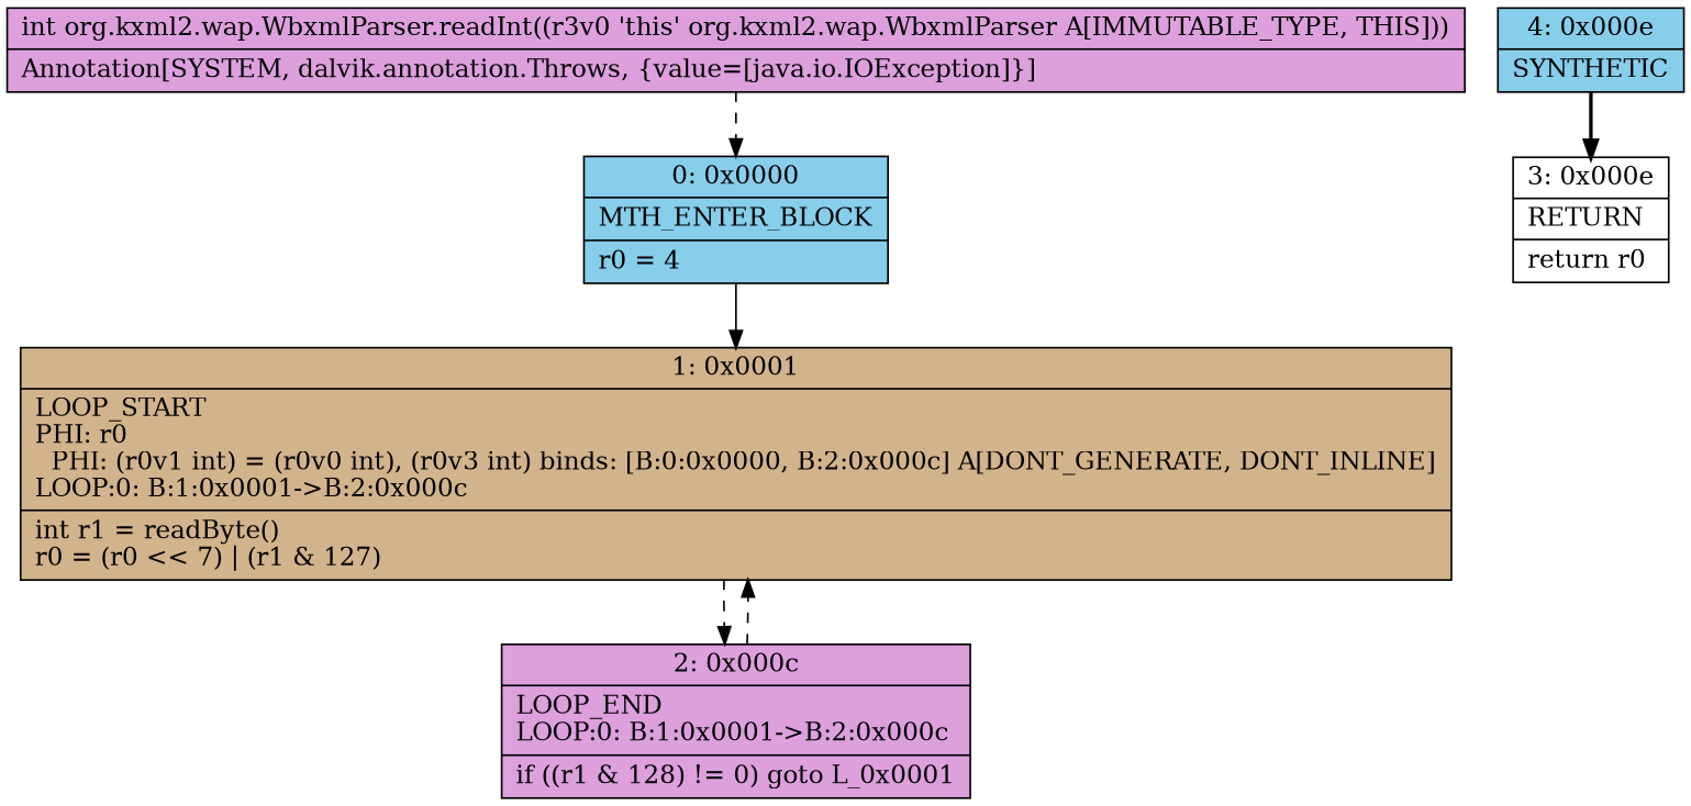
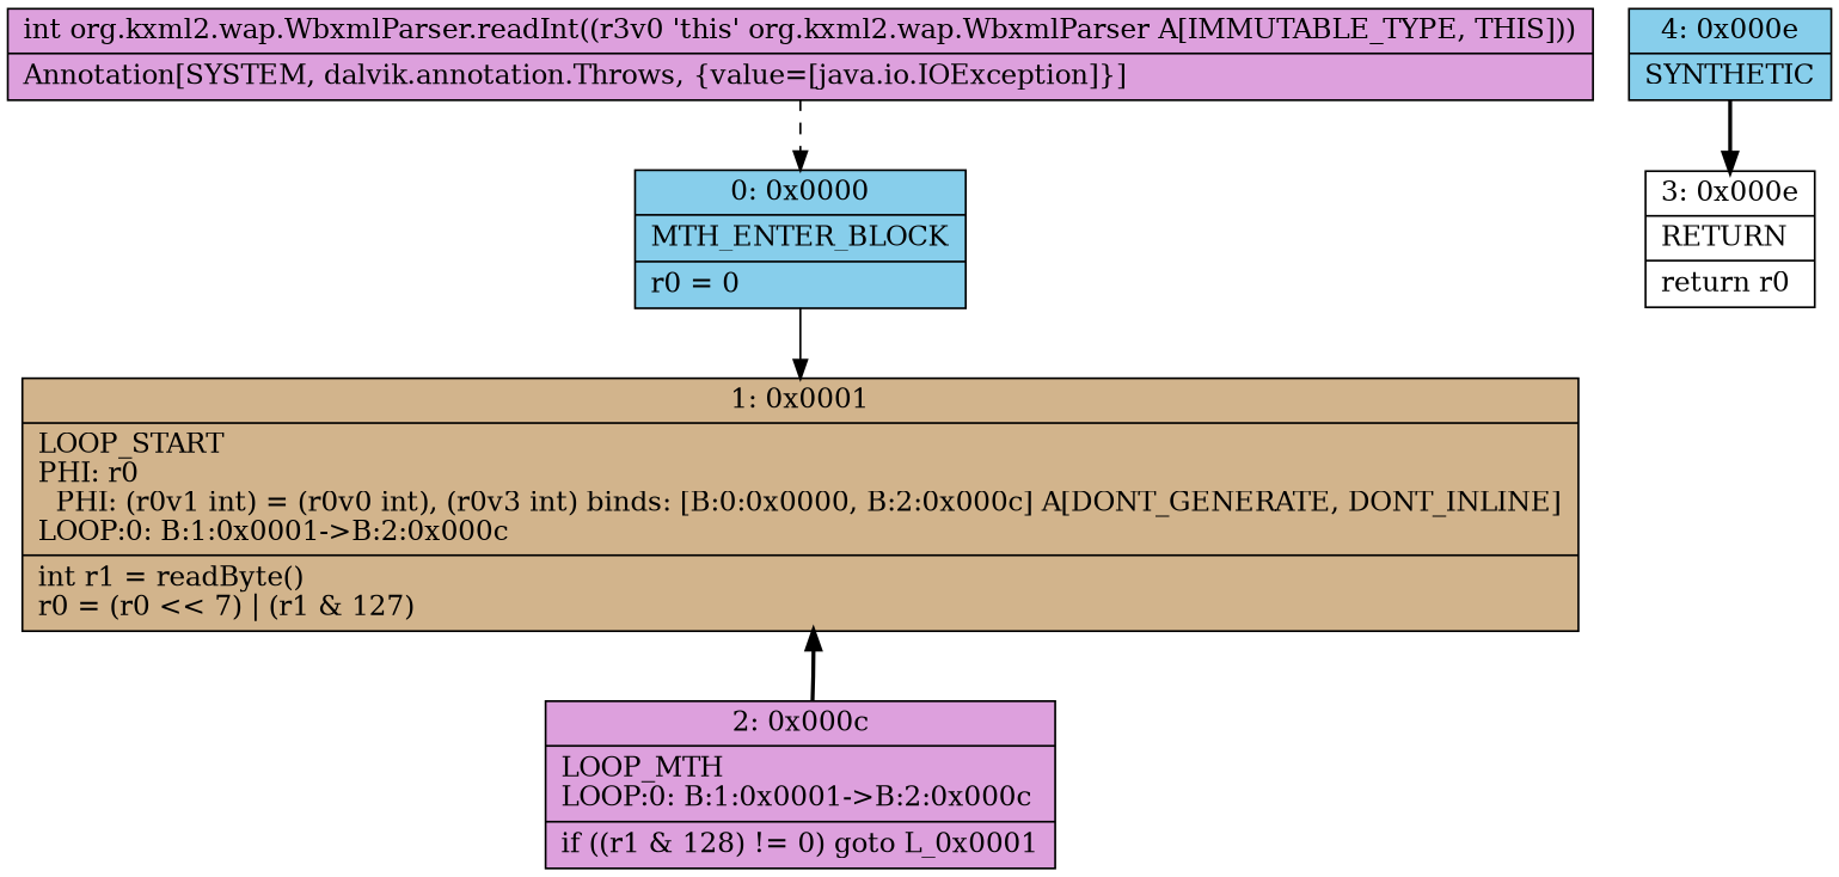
  digraph {
    node [fillcolor=skyblue shape=record style=filled]
    edge [style=dashed]
-   n1 [label="{0\:\ 0x0000|MTH_ENTER_BLOCK\l|r0 = 4\l}"]
+   n1 [label="{0\:\ 0x0000|MTH_ENTER_BLOCK\l|r0 = 0\l}"]
    n2 [fillcolor=tan label="{1\:\ 0x0001|LOOP_START\lPHI: r0 \l  PHI: (r0v1 int) = (r0v0 int), (r0v3 int) binds: [B:0:0x0000, B:2:0x000c] A[DONT_GENERATE, DONT_INLINE]\lLOOP:0: B:1:0x0001\-\>B:2:0x000c\l|int r1 = readByte()\lr0 = (r0 \<\< 7) \| (r1 & 127)\l}"]
-   n3 [fillcolor=plum label="{2\:\ 0x000c|LOOP_END\lLOOP:0: B:1:0x0001\-\>B:2:0x000c\l|if ((r1 & 128) != 0) goto L_0x0001\l}"]
+   n3 [fillcolor=plum label="{2\:\ 0x000c|LOOP_MTH\lLOOP:0: B:1:0x0001\-\>B:2:0x000c\l|if ((r1 & 128) != 0) goto L_0x0001\l}"]
    n4 [label="{4\:\ 0x000e|SYNTHETIC\l}"]
    n5 [fillcolor=white label="{3\:\ 0x000e|RETURN\l|return r0\l}"]
    n6 [fillcolor=plum label="{int org.kxml2.wap.WbxmlParser.readInt((r3v0 'this' org.kxml2.wap.WbxmlParser A[IMMUTABLE_TYPE, THIS]))  | Annotation[SYSTEM, dalvik.annotation.Throws, \{value=[java.io.IOException]\}]\l}"]
    n1 -> n2 [style=solid]
-   n2 -> n3
-   n3 -> n2
+   n3 -> n2 [style=bold]
    n4 -> n5 [style=bold]
    n6 -> n1
  }
